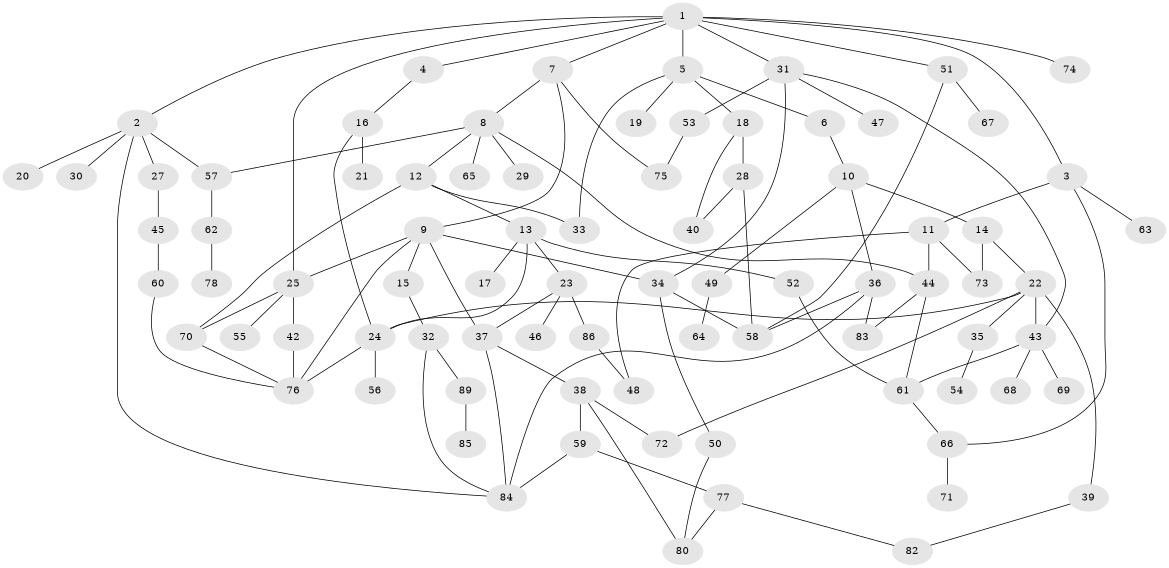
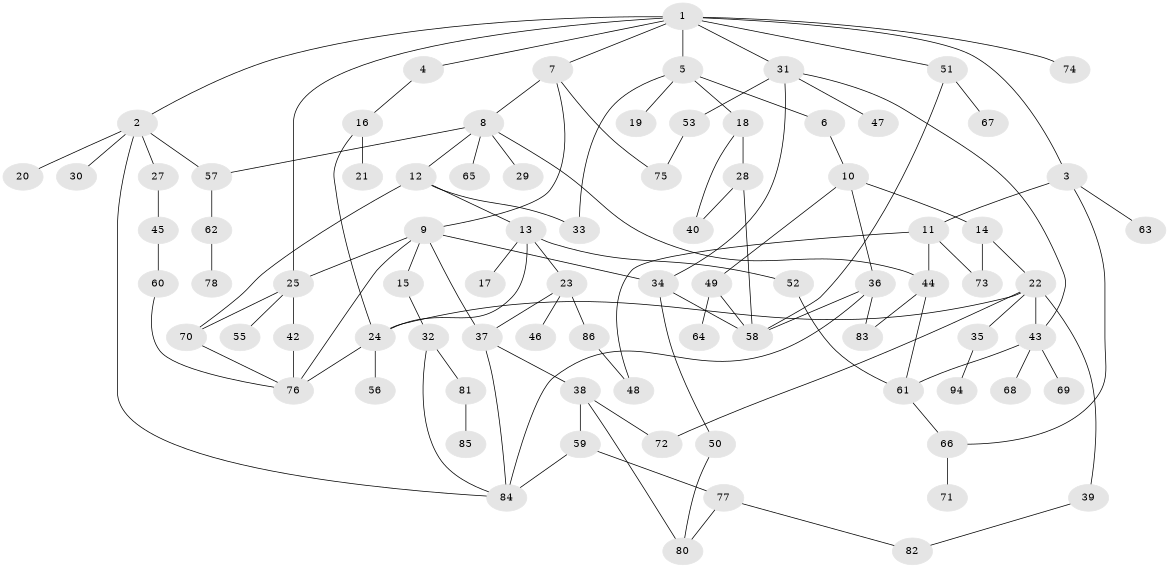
  graph {
    node [color=gray90 style=filled]
    1
    2
    3
    4
    5
    25
    31
    51
    74
    7
    20
    27
    30
    57
    84
    11
    63
    66
    16
    6
    18
    19
    33
    70
    42
    55
    34
    43
    47
    53
    58
    67
    45
    62
    44
    48
    73
    71
    8
    9
    75
    24
    21
    10
    28
    40
    14
    36
    49
    12
    29
    65
    15
    37
    76
    13
    83
    61
    32
    50
    38
    22
    64
    17
    23
    52
    n67 [label=86]
    46
    56
    35
    39
    72
-   81 [label=89]
-   54
+   81
+   54 [label=94]
    82
    68
    69
    60
    85
    80
    59
    77
    78
    1 -- 2
    1 -- 3
    1 -- 4
    1 -- 5
    1 -- 25
    1 -- 31
    1 -- 51
    1 -- 74
    1 -- 7
    2 -- 20
    2 -- 27
    2 -- 30
    2 -- 57
    2 -- 84
    3 -- 11
    3 -- 63
    3 -- 66
    4 -- 16
    5 -- 6
    5 -- 18
    5 -- 19
    5 -- 33
    25 -- 70
    25 -- 42
    25 -- 55
    31 -- 34
    31 -- 43
    31 -- 47
    31 -- 53
    51 -- 58
    51 -- 67
    7 -- 8
    7 -- 9
    7 -- 75
    27 -- 45
    57 -- 62
    11 -- 44
    11 -- 48
    11 -- 73
    66 -- 71
    16 -- 24
    16 -- 21
    6 -- 10
    18 -- 28
    18 -- 40
    70 -- 76
    42 -- 76
    34 -- 58
    34 -- 50
    43 -- 61
    43 -- 68
    43 -- 69
    53 -- 75
    45 -- 60
    62 -- 78
    44 -- 83
    44 -- 61
    8 -- 57
    8 -- 44
    8 -- 12
    8 -- 29
    8 -- 65
    9 -- 25
    9 -- 34
    9 -- 15
    9 -- 37
    9 -- 76
    24 -- 76
    24 -- 56
    10 -- 14
    10 -- 36
    10 -- 49
    28 -- 58
    28 -- 40
    14 -- 73
    14 -- 22
    36 -- 84
    36 -- 58
    36 -- 83
+   49 -- 58
    49 -- 64
    12 -- 33
    12 -- 70
    12 -- 13
    15 -- 32
    37 -- 84
    37 -- 38
    13 -- 24
    13 -- 17
    13 -- 23
    13 -- 52
    61 -- 66
    32 -- 84
    32 -- 81
    50 -- 80
    38 -- 72
    38 -- 80
    38 -- 59
    22 -- 43
    22 -- 24
    22 -- 35
    22 -- 39
    22 -- 72
    23 -- 37
    23 -- n67
    23 -- 46
    52 -- 61
    n67 -- 48
    35 -- 54
    39 -- 82
    81 -- 85
    60 -- 76
    59 -- 84
    59 -- 77
    77 -- 82
    77 -- 80
  }
